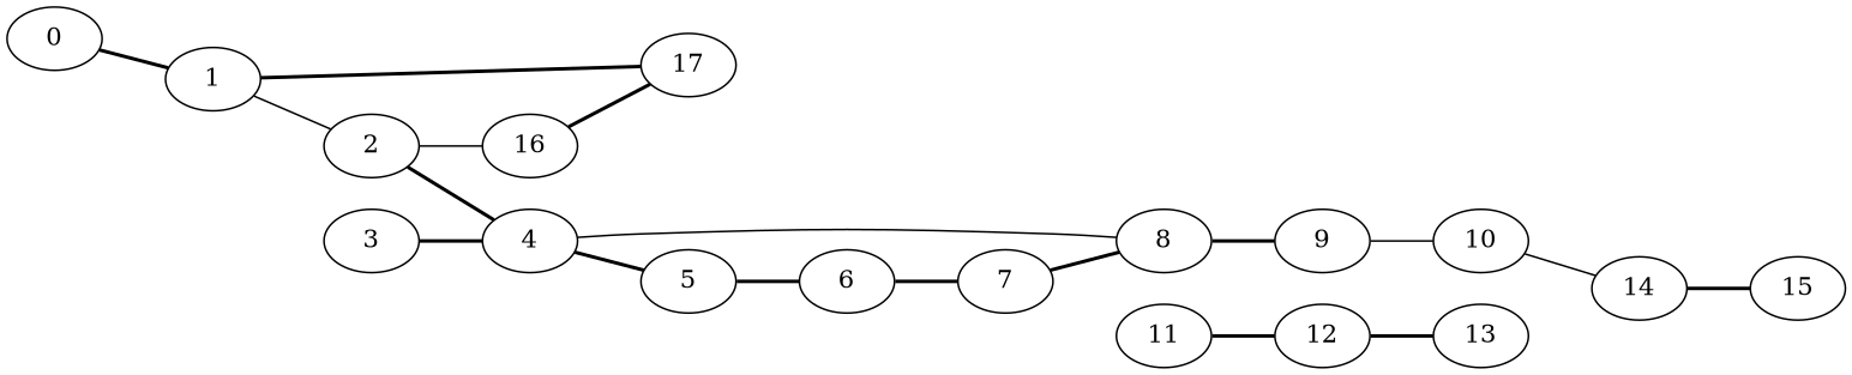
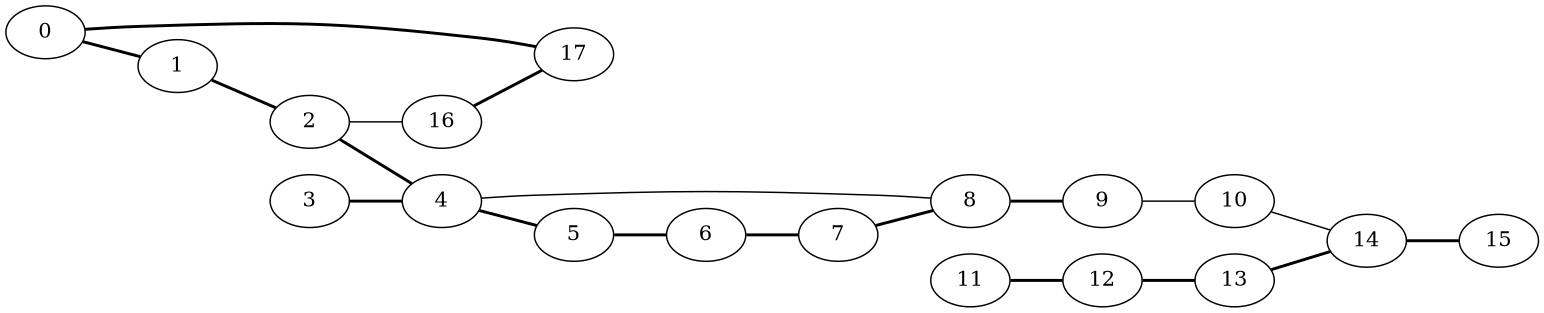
  graph {
    rankdir=LR
    edge [style=bold]
    0
    1
    17
    2
    16
    4
    3
    5
    8
    6
    9
    7
    10
    14
    11
    12
    15
    13
    0 -- 1
-   1 -- 17
-   1 -- 2 [style=solid]
+   0 -- 17
+   1 -- 2
    2 -- 16 [style=""]
    2 -- 4
    16 -- 17
    4 -- 5
    4 -- 8 [style=""]
    3 -- 4
    5 -- 6
    8 -- 9
    6 -- 7
    9 -- 10 [style=solid]
    7 -- 8
    10 -- 14 [style=""]
    14 -- 15
    11 -- 12
    12 -- 13
+   13 -- 14
  }
